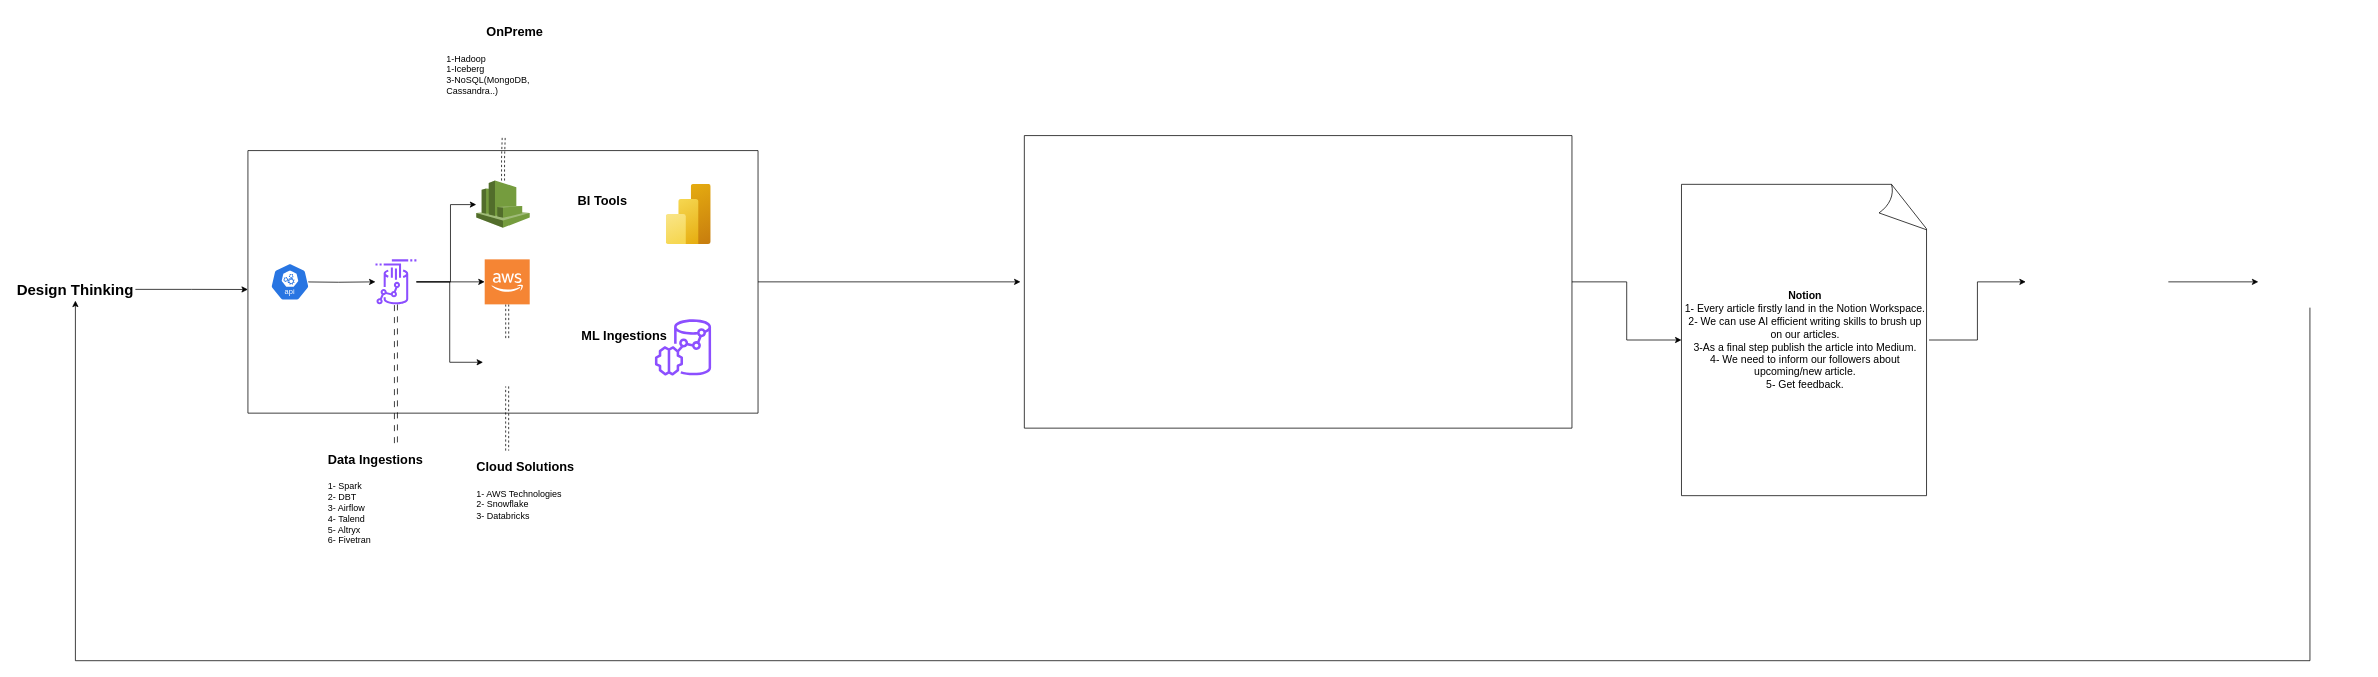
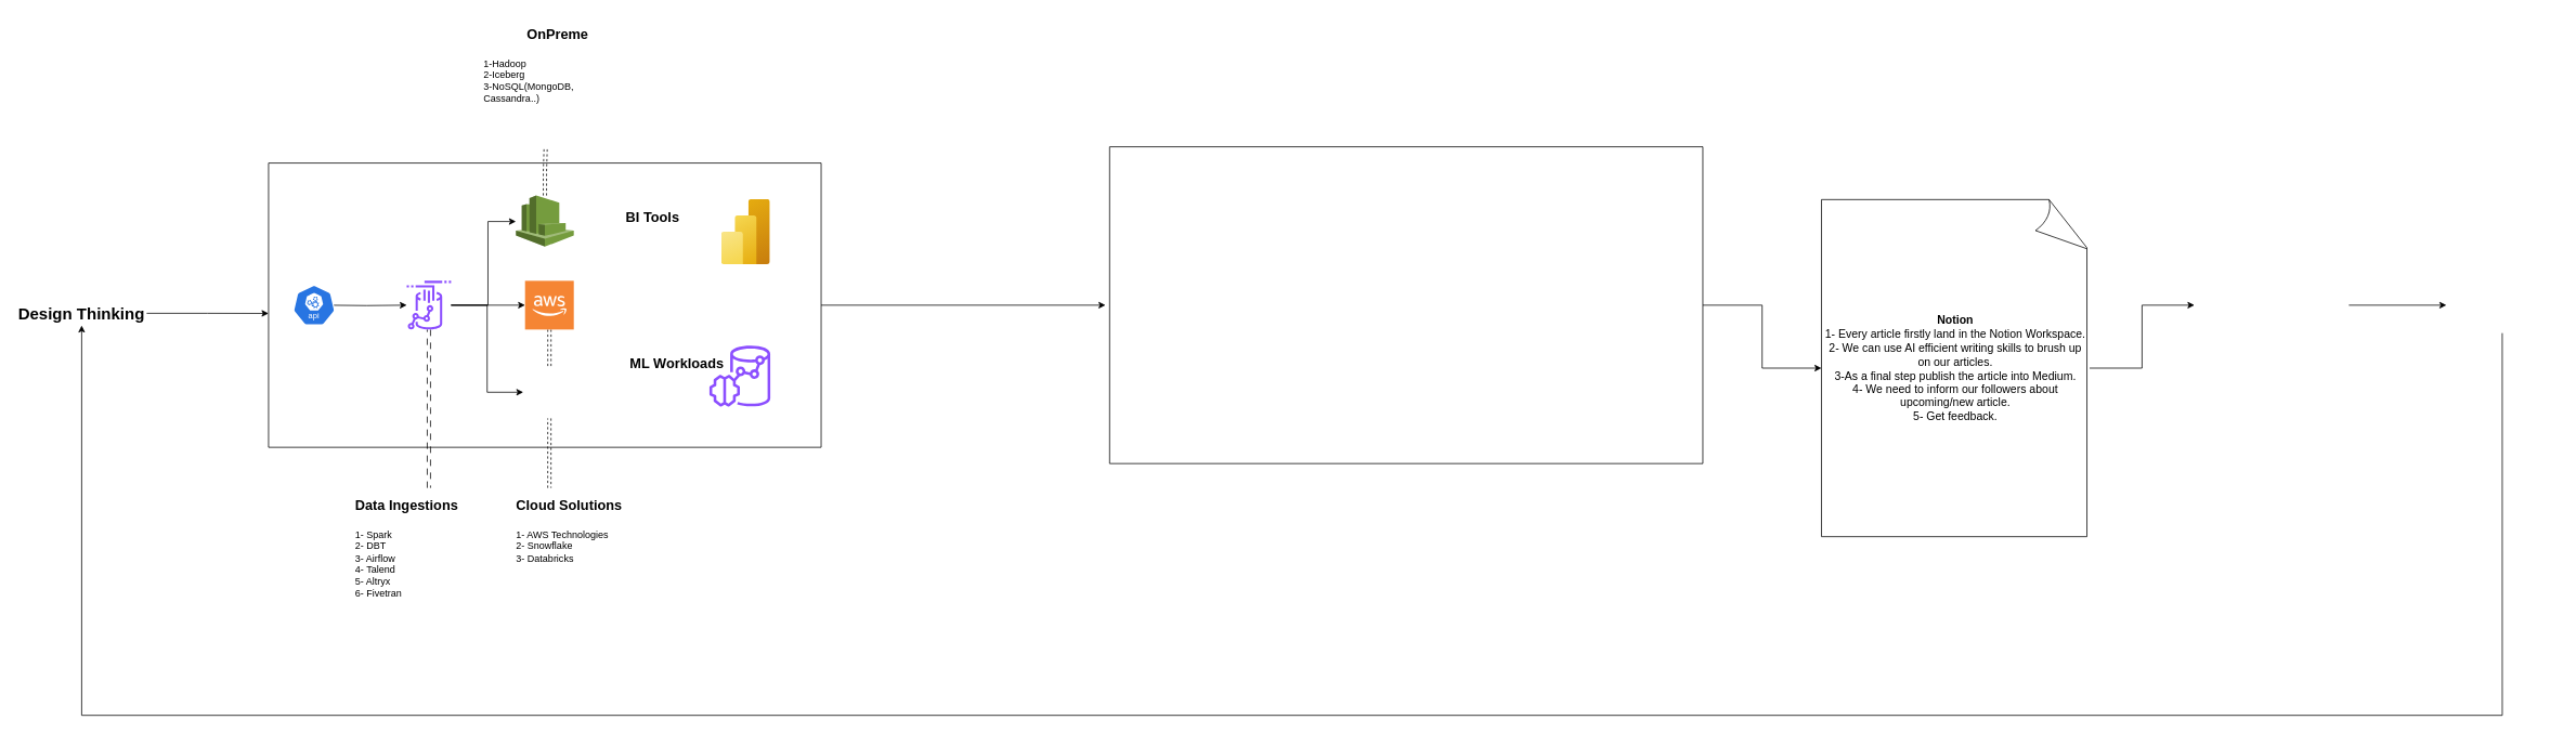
  <mxCell id="0" />
  <mxCell id="1" parent="0" />
  <mxCell id="2" value="" style="verticalLabelPosition=bottom;verticalAlign=top;html=1;shape=mxgraph.basic.rect;fillColor2=none;strokeWidth=1;size=20;indent=5;" vertex="1" parent="1"><mxGeometry x="1365" y="180" width="730" height="390" as="geometry" /></mxCell>
  <mxCell id="3" value="" style="verticalLabelPosition=bottom;verticalAlign=top;html=1;shape=mxgraph.basic.rect;fillColor2=none;strokeWidth=1;size=20;indent=5;" vertex="1" parent="1"><mxGeometry x="330" y="200" width="680" height="350" as="geometry" /></mxCell>
  <mxCell id="4" style="edgeStyle=orthogonalEdgeStyle;rounded=0;orthogonalLoop=1;jettySize=auto;html=1;entryX=0;entryY=0.5;entryDx=0;entryDy=0;" edge="1" parent="1" source="5" target="31"><mxGeometry relative="1" as="geometry" /></mxCell>
  <mxCell id="5" value="&lt;span style=&quot;font-size: 14px;&quot;&gt;&lt;b&gt;Notion&lt;/b&gt;&lt;/span&gt;&lt;br style=&quot;font-size: 14px;&quot;&gt;&lt;span style=&quot;font-size: 14px;&quot;&gt;1- Every article firstly land in the Notion Workspace.&lt;/span&gt;&lt;br style=&quot;font-size: 14px;&quot;&gt;&lt;span style=&quot;font-size: 14px;&quot;&gt;2- We can use AI efficient writing skills to brush up on our articles.&lt;br&gt;3-As a final step publish the article into Medium.&lt;br&gt;4- We need to inform our followers about upcoming/new article.&lt;br&gt;5- Get feedback.&lt;/span&gt;" style="whiteSpace=wrap;html=1;shape=mxgraph.basic.document" vertex="1" parent="1"><mxGeometry x="2241" y="245" width="330" height="415" as="geometry" /></mxCell>
  <mxCell id="6" style="edgeStyle=orthogonalEdgeStyle;rounded=0;orthogonalLoop=1;jettySize=auto;html=1;shape=link;dashed=1;" edge="1" parent="1" source="7" target="17"><mxGeometry relative="1" as="geometry" /></mxCell>
  <mxCell id="7" value="" style="outlineConnect=0;dashed=0;verticalLabelPosition=bottom;verticalAlign=top;align=center;html=1;shape=mxgraph.aws3.cloud_2;fillColor=#F58534;gradientColor=none;" vertex="1" parent="1"><mxGeometry x="645.63" y="345" width="60" height="60" as="geometry" /></mxCell>
  <mxCell id="8" value="" style="outlineConnect=0;dashed=0;verticalLabelPosition=bottom;verticalAlign=top;align=center;html=1;shape=mxgraph.aws3.cloudwatch;fillColor=#759C3E;gradientColor=none;" vertex="1" parent="1"><mxGeometry x="634.38" y="240" width="71.25" height="63" as="geometry" /></mxCell>
  <mxCell id="9" style="edgeStyle=orthogonalEdgeStyle;rounded=0;orthogonalLoop=1;jettySize=auto;html=1;" edge="1" parent="1" target="15"><mxGeometry relative="1" as="geometry"><mxPoint x="400" y="375" as="sourcePoint" /></mxGeometry></mxCell>
  <mxCell id="10" value="" style="aspect=fixed;sketch=0;html=1;dashed=0;whitespace=wrap;fillColor=#2875E2;strokeColor=#ffffff;points=[[0.005,0.63,0],[0.1,0.2,0],[0.9,0.2,0],[0.5,0,0],[0.995,0.63,0],[0.72,0.99,0],[0.5,1,0],[0.28,0.99,0]];shape=mxgraph.kubernetes.icon2;kubernetesLabel=1;prIcon=api" vertex="1" parent="1"><mxGeometry x="360" y="350" width="52.09" height="50" as="geometry" /></mxCell>
  <mxCell id="11" style="edgeStyle=orthogonalEdgeStyle;rounded=0;orthogonalLoop=1;jettySize=auto;html=1;" edge="1" parent="1" source="15" target="7"><mxGeometry relative="1" as="geometry" /></mxCell>
  <mxCell id="12" style="edgeStyle=orthogonalEdgeStyle;rounded=0;orthogonalLoop=1;jettySize=auto;html=1;" edge="1" parent="1" source="15" target="8"><mxGeometry relative="1" as="geometry"><Array as="points"><mxPoint x="600" y="375" /><mxPoint x="600" y="272" /></Array></mxGeometry></mxCell>
  <mxCell id="13" style="edgeStyle=orthogonalEdgeStyle;rounded=0;orthogonalLoop=1;jettySize=auto;html=1;entryX=0;entryY=0.5;entryDx=0;entryDy=0;" edge="1" parent="1" source="15" target="17"><mxGeometry relative="1" as="geometry" /></mxCell>
  <mxCell id="14" style="edgeStyle=orthogonalEdgeStyle;rounded=0;orthogonalLoop=1;jettySize=auto;html=1;dashed=1;dashPattern=8 8;shape=link;" edge="1" parent="1" source="15" target="20"><mxGeometry relative="1" as="geometry" /></mxCell>
  <mxCell id="15" value="" style="sketch=0;outlineConnect=0;fontColor=#232F3E;gradientColor=none;fillColor=#8C4FFF;strokeColor=none;dashed=0;verticalLabelPosition=bottom;verticalAlign=top;align=center;html=1;fontSize=12;fontStyle=0;aspect=fixed;pointerEvents=1;shape=mxgraph.aws4.redshift_streaming_ingestion;" vertex="1" parent="1"><mxGeometry x="500" y="345" width="54.63" height="60" as="geometry" /></mxCell>
  <mxCell id="16" style="edgeStyle=orthogonalEdgeStyle;rounded=0;orthogonalLoop=1;jettySize=auto;html=1;entryX=0.25;entryY=0;entryDx=0;entryDy=0;shape=link;dashed=1;" edge="1" parent="1" source="17" target="22"><mxGeometry relative="1" as="geometry" /></mxCell>
  <mxCell id="17" value="" style="shape=image;html=1;verticalAlign=top;verticalLabelPosition=bottom;labelBackgroundColor=#ffffff;imageAspect=0;aspect=fixed;image=https://cdn1.iconfinder.com/data/icons/line-christmas-icons/75/_snowflake-128.png" vertex="1" parent="1"><mxGeometry x="643.44" y="450" width="64.37" height="64.37" as="geometry" /></mxCell>
  <mxCell id="18" value="" style="image;aspect=fixed;html=1;points=[];align=center;fontSize=12;image=img/lib/azure2/analytics/Power_BI_Embedded.svg;" vertex="1" parent="1"><mxGeometry x="887.5" y="245" width="60" height="80" as="geometry" /></mxCell>
  <mxCell id="19" value="" style="sketch=0;outlineConnect=0;fontColor=#232F3E;gradientColor=none;fillColor=#8C4FFF;strokeColor=none;dashed=0;verticalLabelPosition=bottom;verticalAlign=top;align=center;html=1;fontSize=12;fontStyle=0;aspect=fixed;pointerEvents=1;shape=mxgraph.aws4.redshift_ml;" vertex="1" parent="1"><mxGeometry x="872.5" y="425" width="75" height="75" as="geometry" /></mxCell>
- <mxCell id="20" value="&lt;h1 style=&quot;text-align: center;&quot;&gt;&lt;font style=&quot;font-size: 17px;&quot;&gt;Data Ingestions&lt;/font&gt;&lt;/h1&gt;&lt;p&gt;1- Spark&lt;br&gt;2- DBT&lt;br&gt;3- Airflow&lt;br&gt;4- Talend&lt;br&gt;5- Altryx&lt;br&gt;6- Fivetran&lt;/p&gt;" style="text;html=1;spacing=5;spacingTop=-20;whiteSpace=wrap;overflow=hidden;rounded=0;align=left;" vertex="1" parent="1"><mxGeometry x="432.32" y="590" width="190" height="160" as="geometry" /></mxCell>
- <mxCell id="21" value="&lt;h1 style=&quot;text-align: center;&quot;&gt;&lt;font style=&quot;font-size: 17px;&quot;&gt;OnPreme&lt;/font&gt;&lt;/h1&gt;&lt;p&gt;1-Hadoop&lt;br&gt;1-Iceberg&lt;br&gt;3-NoSQL(MongoDB, Cassandra..)&lt;/p&gt;" style="text;html=1;spacing=5;spacingTop=-20;whiteSpace=wrap;overflow=hidden;rounded=0;align=left;" vertex="1" parent="1"><mxGeometry x="590" y="20" width="190" height="160" as="geometry" /></mxCell>
+ <mxCell id="20" value="&lt;h1 style=&quot;text-align: center;&quot;&gt;&lt;font style=&quot;font-size: 17px;&quot;&gt;Data Ingestions&lt;/font&gt;&lt;/h1&gt;&lt;p&gt;1- Spark&lt;br&gt;2- DBT&lt;br&gt;3- Airflow&lt;br&gt;4- Talend&lt;br&gt;5- Altryx&lt;br&gt;6- Fivetran&lt;/p&gt;" style="text;html=1;spacing=5;spacingTop=-20;whiteSpace=wrap;overflow=hidden;rounded=0;align=left;" vertex="1" parent="1"><mxGeometry x="432.32" y="600" width="190" height="160" as="geometry" /></mxCell>
+ <mxCell id="21" value="&lt;h1 style=&quot;text-align: center;&quot;&gt;&lt;font style=&quot;font-size: 17px;&quot;&gt;OnPreme&lt;/font&gt;&lt;/h1&gt;&lt;p&gt;1-Hadoop&lt;br&gt;2-Iceberg&lt;br&gt;3-NoSQL(MongoDB, Cassandra..)&lt;/p&gt;" style="text;html=1;spacing=5;spacingTop=-20;whiteSpace=wrap;overflow=hidden;rounded=0;align=left;" vertex="1" parent="1"><mxGeometry x="590" y="20" width="190" height="160" as="geometry" /></mxCell>
  <mxCell id="22" value="&lt;h1 style=&quot;text-align: center;&quot;&gt;&lt;font style=&quot;font-size: 17px;&quot;&gt;Cloud Solutions&lt;/font&gt;&lt;/h1&gt;&lt;p&gt;1- AWS Technologies&lt;br&gt;2- Snowflake&lt;br&gt;3- Databricks&lt;/p&gt;" style="text;html=1;spacing=5;spacingTop=-20;whiteSpace=wrap;overflow=hidden;rounded=0;align=left;" vertex="1" parent="1"><mxGeometry x="630" y="600" width="182.32" height="160" as="geometry" /></mxCell>
  <mxCell id="23" style="edgeStyle=orthogonalEdgeStyle;rounded=0;orthogonalLoop=1;jettySize=auto;html=1;entryX=0.426;entryY=1.019;entryDx=0;entryDy=0;entryPerimeter=0;shape=link;dashed=1;" edge="1" parent="1" source="8" target="21"><mxGeometry relative="1" as="geometry" /></mxCell>
- <mxCell id="24" value="&lt;h1 style=&quot;text-align: center;&quot;&gt;&lt;font style=&quot;font-size: 17px;&quot;&gt;ML Ingestions&lt;/font&gt;&lt;/h1&gt;&lt;p&gt;&lt;br&gt;&lt;/p&gt;" style="text;html=1;spacing=5;spacingTop=-20;whiteSpace=wrap;overflow=hidden;rounded=0;align=left;" vertex="1" parent="1"><mxGeometry x="770" y="425" width="182.32" height="50" as="geometry" /></mxCell>
+ <mxCell id="24" value="&lt;h1 style=&quot;text-align: center;&quot;&gt;&lt;font style=&quot;font-size: 17px;&quot;&gt;ML Workloads&lt;/font&gt;&lt;/h1&gt;&lt;p&gt;&lt;br&gt;&lt;/p&gt;" style="text;html=1;spacing=5;spacingTop=-20;whiteSpace=wrap;overflow=hidden;rounded=0;align=left;" vertex="1" parent="1"><mxGeometry x="770" y="425" width="182.32" height="50" as="geometry" /></mxCell>
  <mxCell id="25" value="&lt;h1 style=&quot;text-align: center;&quot;&gt;&lt;span style=&quot;font-size: 17px;&quot;&gt;BI Tools&lt;/span&gt;&lt;/h1&gt;" style="text;html=1;spacing=5;spacingTop=-20;whiteSpace=wrap;overflow=hidden;rounded=0;align=left;" vertex="1" parent="1"><mxGeometry x="765.18" y="245" width="182.32" height="40" as="geometry" /></mxCell>
  <mxCell id="26" style="edgeStyle=orthogonalEdgeStyle;rounded=0;orthogonalLoop=1;jettySize=auto;html=1;entryX=-0.007;entryY=0.5;entryDx=0;entryDy=0;entryPerimeter=0;" edge="1" parent="1" source="3" target="2"><mxGeometry relative="1" as="geometry" /></mxCell>
  <mxCell id="27" value="&lt;span style=&quot;font-size: 20px;&quot;&gt;&lt;b&gt;Design Thinking&lt;/b&gt;&lt;/span&gt;" style="text;html=1;align=center;verticalAlign=middle;whiteSpace=wrap;rounded=0;" vertex="1" parent="1"><mxGeometry x="20" y="370" width="160" height="30" as="geometry" /></mxCell>
  <mxCell id="28" style="edgeStyle=orthogonalEdgeStyle;rounded=0;orthogonalLoop=1;jettySize=auto;html=1;entryX=0;entryY=0.529;entryDx=0;entryDy=0;entryPerimeter=0;" edge="1" parent="1" source="27" target="3"><mxGeometry relative="1" as="geometry" /></mxCell>
  <mxCell id="29" style="edgeStyle=orthogonalEdgeStyle;rounded=0;orthogonalLoop=1;jettySize=auto;html=1;entryX=0;entryY=0.5;entryDx=0;entryDy=0;entryPerimeter=0;" edge="1" parent="1" source="2" target="5"><mxGeometry relative="1" as="geometry" /></mxCell>
  <mxCell id="30" style="edgeStyle=orthogonalEdgeStyle;rounded=0;orthogonalLoop=1;jettySize=auto;html=1;exitX=1;exitY=0.5;exitDx=0;exitDy=0;entryX=0;entryY=0.5;entryDx=0;entryDy=0;" edge="1" parent="1" source="31" target="33"><mxGeometry relative="1" as="geometry" /></mxCell>
  <mxCell id="31" value="" style="shape=image;verticalLabelPosition=bottom;labelBackgroundColor=default;verticalAlign=top;aspect=fixed;imageAspect=0;image=https://findingtom.com/images/uploads/medium-logo/article-image-00.jpeg;" vertex="1" parent="1"><mxGeometry x="2700" y="315.69" width="190" height="118.61" as="geometry" /></mxCell>
  <mxCell id="32" style="edgeStyle=orthogonalEdgeStyle;rounded=0;orthogonalLoop=1;jettySize=auto;html=1;exitX=0.5;exitY=1;exitDx=0;exitDy=0;entryX=0.5;entryY=1;entryDx=0;entryDy=0;" edge="1" parent="1" source="33" target="27"><mxGeometry relative="1" as="geometry"><Array as="points"><mxPoint x="3079" y="880" /><mxPoint x="100" y="880" /></Array></mxGeometry></mxCell>
  <mxCell id="33" value="" style="shape=image;verticalLabelPosition=bottom;labelBackgroundColor=default;verticalAlign=top;aspect=fixed;imageAspect=0;image=https://wordvice-wp-static.s3-ap-northeast-1.amazonaws.com/uploads/2019/01/LinkedIn_HP.jpg;" vertex="1" parent="1"><mxGeometry x="3010" y="340.62" width="137.5" height="68.75" as="geometry" /></mxCell>
